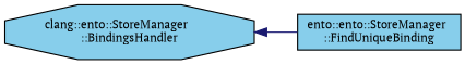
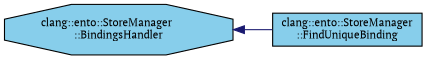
  digraph {
    rankdir=LR
    fontname="PT Serif"
    node [color=black fillcolor=skyblue fontname="PT Serif" fontsize=10 style=filled]
-   n1 [fontcolor=black height=0.2 label="ento::ento::StoreManager\l::FindUniqueBinding" shape=box width=0.4]
+   n1 [fontcolor=black height=0.2 label="clang::ento::StoreManager\l::FindUniqueBinding" shape=box width=0.4]
    n2 [height=0.2 label="clang::ento::StoreManager\l::BindingsHandler" shape=octagon width=0.4]
    n2 -> n1 [color=midnightblue dir=back fontname="PT Serif" fontsize=10 labelfontname=Helvetica labelfontsize=10 style=solid]
  }
